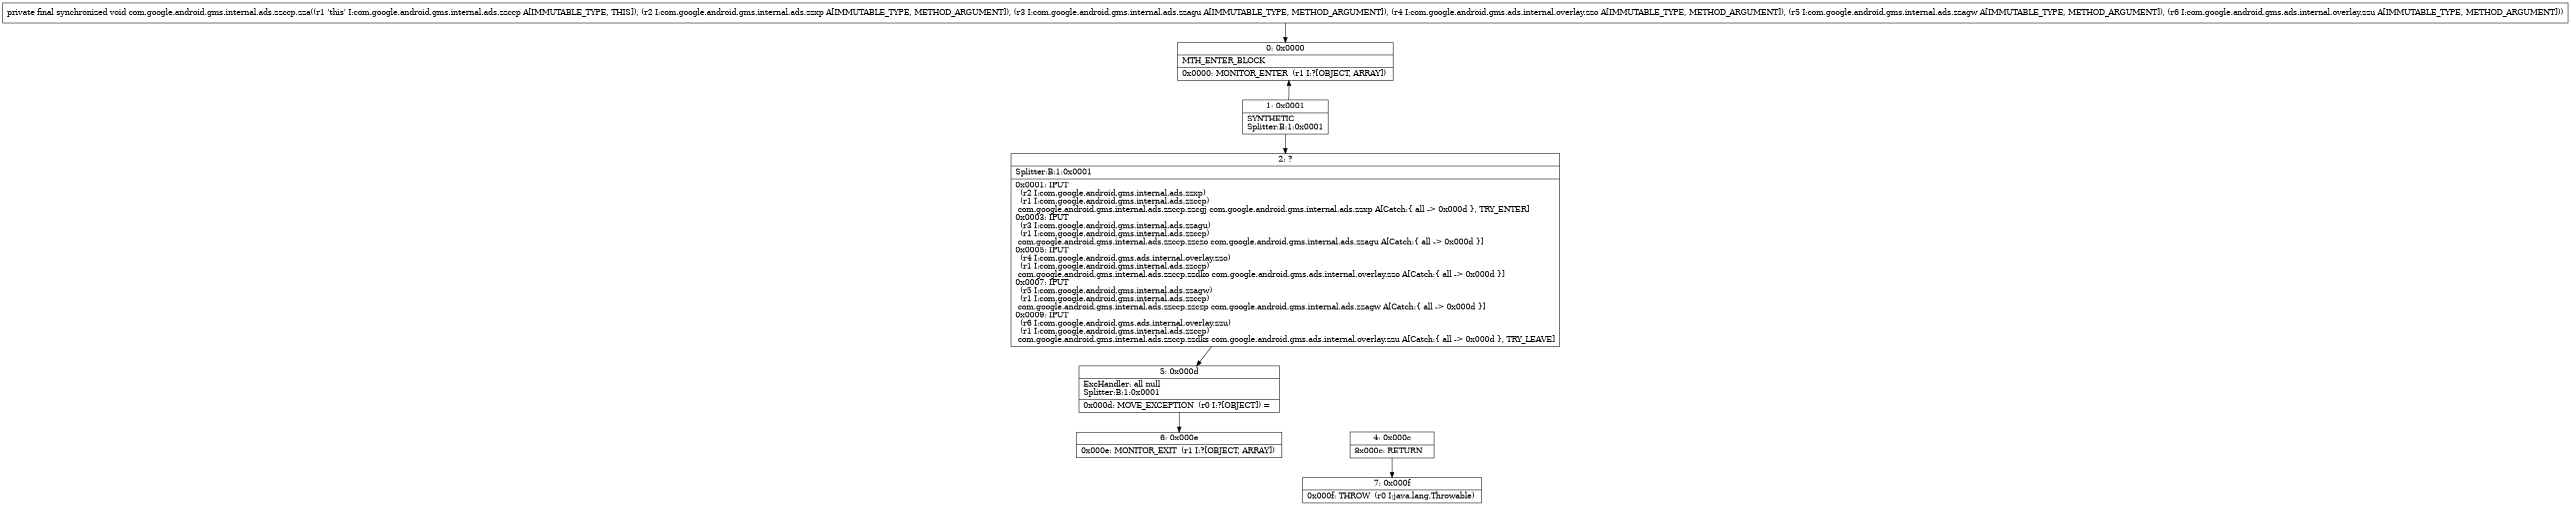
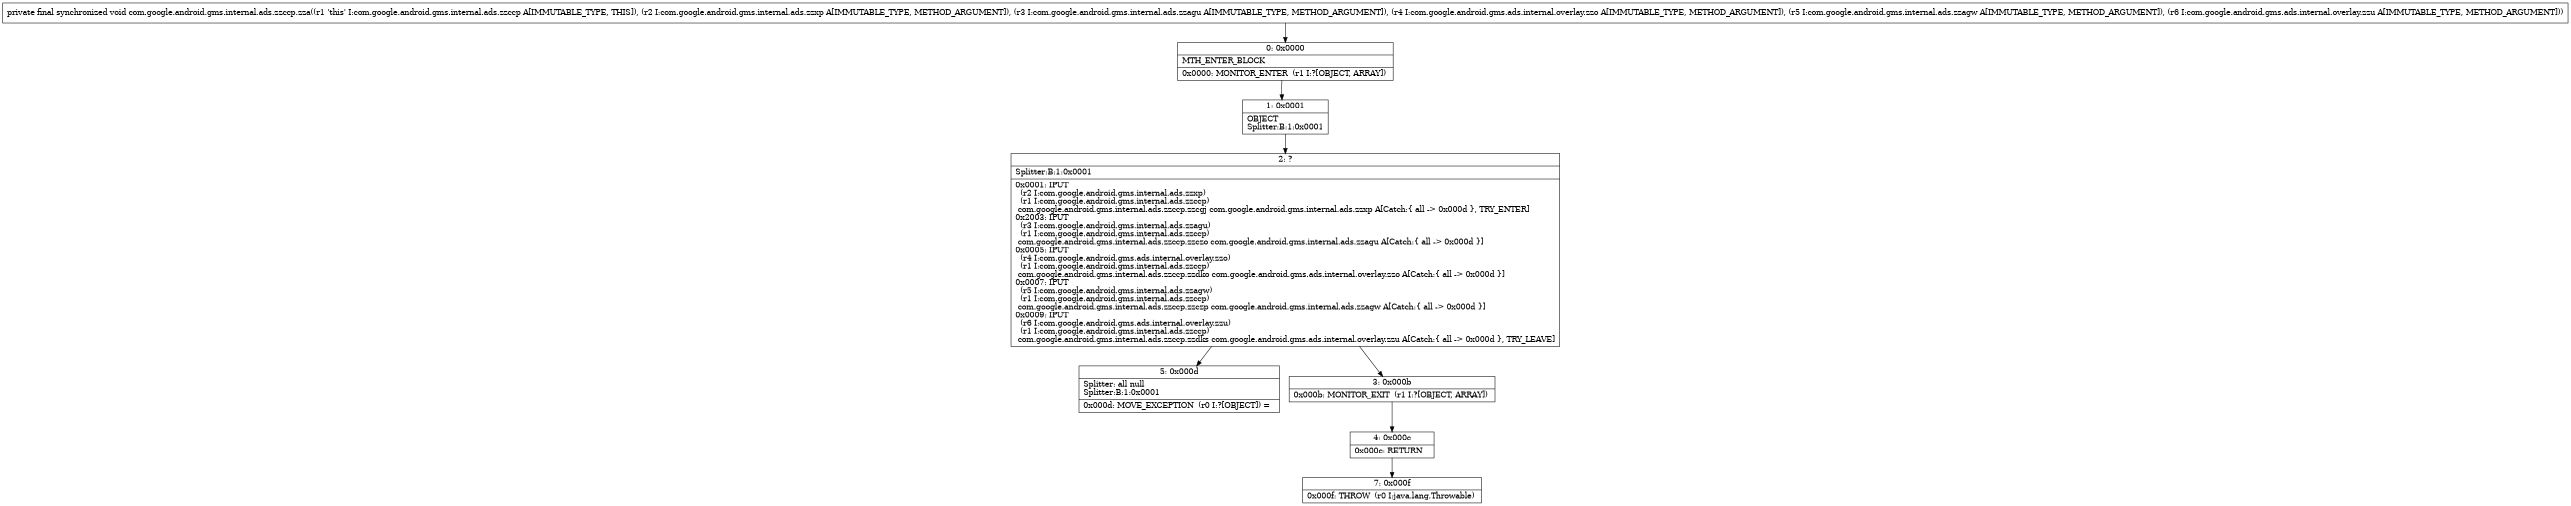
  digraph {
    node [shape=record]
    n1 [label="{0\:\ 0x0000|MTH_ENTER_BLOCK\l|0x0000: MONITOR_ENTER  (r1 I:?[OBJECT, ARRAY]) \l}"]
-   n2 [label="{1\:\ 0x0001|SYNTHETIC\lSplitter:B:1:0x0001\l}"]
-   n3 [label="{2\:\ ?|Splitter:B:1:0x0001\l|0x0001: IPUT  \l  (r2 I:com.google.android.gms.internal.ads.zzxp)\l  (r1 I:com.google.android.gms.internal.ads.zzccp)\l com.google.android.gms.internal.ads.zzccp.zzcgj com.google.android.gms.internal.ads.zzxp A[Catch:\{ all \-\> 0x000d \}, TRY_ENTER]\l0x0003: IPUT  \l  (r3 I:com.google.android.gms.internal.ads.zzagu)\l  (r1 I:com.google.android.gms.internal.ads.zzccp)\l com.google.android.gms.internal.ads.zzccp.zzczo com.google.android.gms.internal.ads.zzagu A[Catch:\{ all \-\> 0x000d \}]\l0x0005: IPUT  \l  (r4 I:com.google.android.gms.ads.internal.overlay.zzo)\l  (r1 I:com.google.android.gms.internal.ads.zzccp)\l com.google.android.gms.internal.ads.zzccp.zzdko com.google.android.gms.ads.internal.overlay.zzo A[Catch:\{ all \-\> 0x000d \}]\l0x0007: IPUT  \l  (r5 I:com.google.android.gms.internal.ads.zzagw)\l  (r1 I:com.google.android.gms.internal.ads.zzccp)\l com.google.android.gms.internal.ads.zzccp.zzczp com.google.android.gms.internal.ads.zzagw A[Catch:\{ all \-\> 0x000d \}]\l0x0009: IPUT  \l  (r6 I:com.google.android.gms.ads.internal.overlay.zzu)\l  (r1 I:com.google.android.gms.internal.ads.zzccp)\l com.google.android.gms.internal.ads.zzccp.zzdks com.google.android.gms.ads.internal.overlay.zzu A[Catch:\{ all \-\> 0x000d \}, TRY_LEAVE]\l}"]
-   n4 [label="{5\:\ 0x000d|ExcHandler: all null\lSplitter:B:1:0x0001\l|0x000d: MOVE_EXCEPTION  (r0 I:?[OBJECT]) =  \l}"]
-   n6 [label="{6\:\ 0x000e|0x000e: MONITOR_EXIT  (r1 I:?[OBJECT, ARRAY]) \l}"]
-   n7 [label="{4\:\ 0x000c|8x000c: RETURN   \l}"]
+   n2 [label="{1\:\ 0x0001|OBJECT\lSplitter:B:1:0x0001\l}"]
+   n3 [label="{2\:\ ?|Splitter:B:1:0x0001\l|0x0001: IPUT  \l  (r2 I:com.google.android.gms.internal.ads.zzxp)\l  (r1 I:com.google.android.gms.internal.ads.zzccp)\l com.google.android.gms.internal.ads.zzccp.zzcgj com.google.android.gms.internal.ads.zzxp A[Catch:\{ all \-\> 0x000d \}, TRY_ENTER]\l0x2003: IPUT  \l  (r3 I:com.google.android.gms.internal.ads.zzagu)\l  (r1 I:com.google.android.gms.internal.ads.zzccp)\l com.google.android.gms.internal.ads.zzccp.zzczo com.google.android.gms.internal.ads.zzagu A[Catch:\{ all \-\> 0x000d \}]\l0x0005: IPUT  \l  (r4 I:com.google.android.gms.ads.internal.overlay.zzo)\l  (r1 I:com.google.android.gms.internal.ads.zzccp)\l com.google.android.gms.internal.ads.zzccp.zzdko com.google.android.gms.ads.internal.overlay.zzo A[Catch:\{ all \-\> 0x000d \}]\l0x0007: IPUT  \l  (r5 I:com.google.android.gms.internal.ads.zzagw)\l  (r1 I:com.google.android.gms.internal.ads.zzccp)\l com.google.android.gms.internal.ads.zzccp.zzczp com.google.android.gms.internal.ads.zzagw A[Catch:\{ all \-\> 0x000d \}]\l0x0009: IPUT  \l  (r6 I:com.google.android.gms.ads.internal.overlay.zzu)\l  (r1 I:com.google.android.gms.internal.ads.zzccp)\l com.google.android.gms.internal.ads.zzccp.zzdks com.google.android.gms.ads.internal.overlay.zzu A[Catch:\{ all \-\> 0x000d \}, TRY_LEAVE]\l}"]
+   n4 [label="{5\:\ 0x000d|Splitter: all null\lSplitter:B:1:0x0001\l|0x000d: MOVE_EXCEPTION  (r0 I:?[OBJECT]) =  \l}"]
+   n5 [label="{3\:\ 0x000b|0x000b: MONITOR_EXIT  (r1 I:?[OBJECT, ARRAY]) \l}"]
+   n7 [label="{4\:\ 0x000c|0x000c: RETURN   \l}"]
    n8 [label="{7\:\ 0x000f|0x000f: THROW  (r0 I:java.lang.Throwable) \l}"]
    n9 [label="{private final synchronized void com.google.android.gms.internal.ads.zzccp.zza((r1 'this' I:com.google.android.gms.internal.ads.zzccp A[IMMUTABLE_TYPE, THIS]), (r2 I:com.google.android.gms.internal.ads.zzxp A[IMMUTABLE_TYPE, METHOD_ARGUMENT]), (r3 I:com.google.android.gms.internal.ads.zzagu A[IMMUTABLE_TYPE, METHOD_ARGUMENT]), (r4 I:com.google.android.gms.ads.internal.overlay.zzo A[IMMUTABLE_TYPE, METHOD_ARGUMENT]), (r5 I:com.google.android.gms.internal.ads.zzagw A[IMMUTABLE_TYPE, METHOD_ARGUMENT]), (r6 I:com.google.android.gms.ads.internal.overlay.zzu A[IMMUTABLE_TYPE, METHOD_ARGUMENT])) }"]
-   n2 -> n1
+   n1 -> n2
    n2 -> n3
    n3 -> n4
-   n4 -> n6
+   n3 -> n5
+   n5 -> n7
    n7 -> n8
    n9 -> n1
  }
